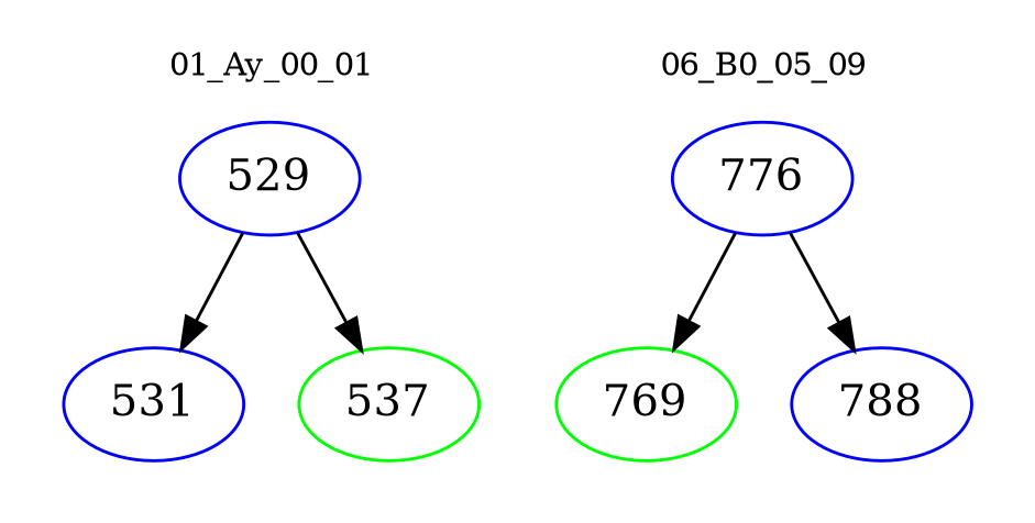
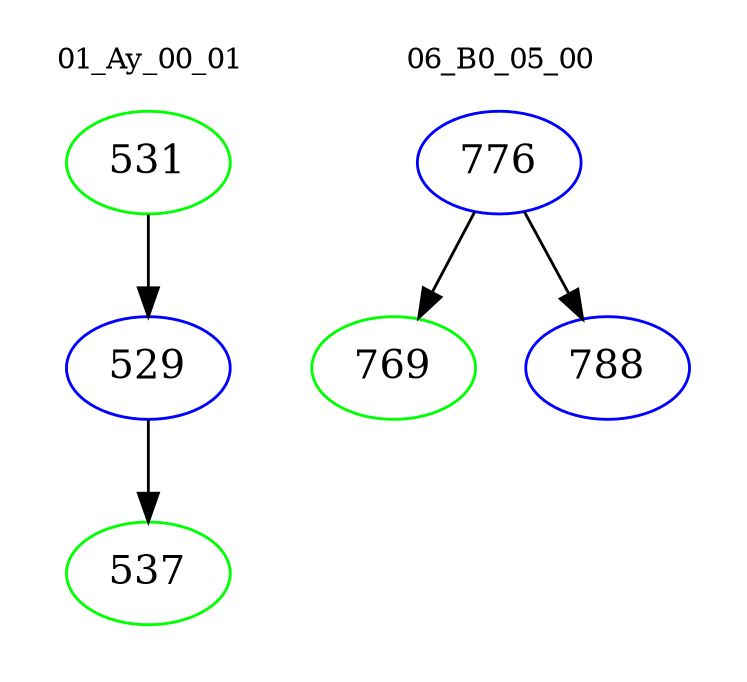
  digraph {
    node [color=blue]
    edge [color=black]
    n1 [label=529]
-   n2 [label=531]
+   n2 [color=green label=531]
    n3 [color=green label=537]
    n4 [label=776]
    n5 [color=green label=769]
    n6 [label=788]
    subgraph cluster_1 {
      color=white
      fontsize=10
      label="01_Ay_00_01"
      n1
      n2
      n3
    }
    subgraph cluster_2 {
      color=white
      fontsize=10
-     label="06_B0_05_09"
+     label="06_B0_05_00"
      n4
      n5
      n6
    }
-   n1 -> n2
+   n2 -> n1
    n1 -> n3
    n4 -> n5
    n4 -> n6
  }
